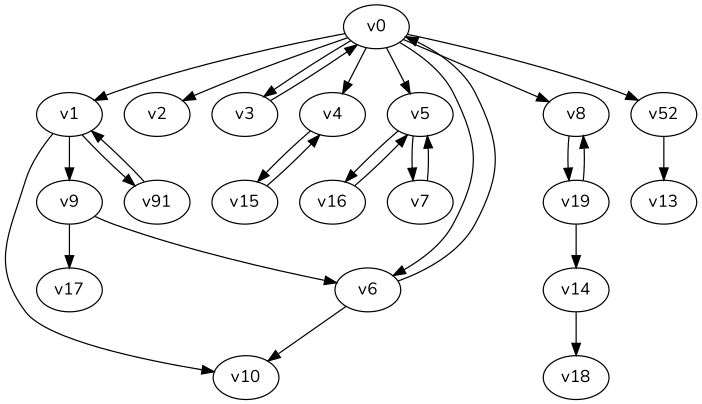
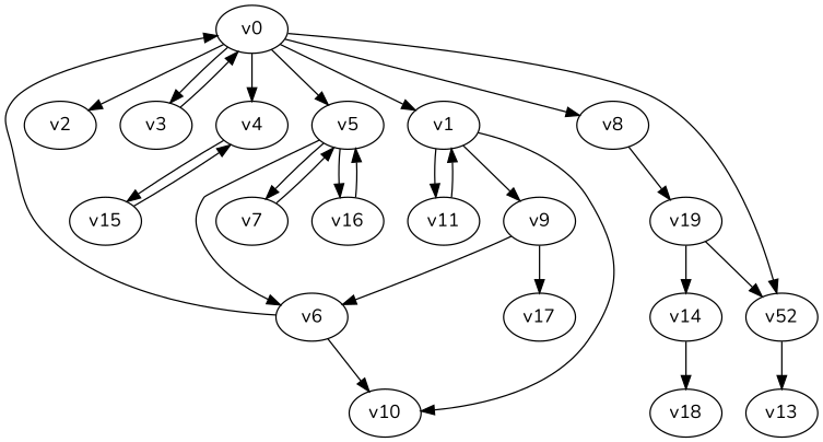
  digraph {
    fontname=Nunito
    node [fontname=Nunito player=0 weight=6]
    edge [fontname=Nunito]
    v0 [weight=-1]
    v1 [player=1 weight=2]
    v2 [weight=3]
    v3 [player=1 weight=9]
    v4
    v5 [player=1 weight=4]
    v6 [weight=11]
    v8 [weight=3]
    n9 [label=v52]
    v9 [player=1 weight=-1]
    v10 [weight=12]
-   v11 [player=1 weight=10 label=v91]
+   v11 [player=1 weight=10]
    v15 [player=1 weight=7]
    v7 [player=1 weight=14]
    v16 [weight=-2]
    v19 [player=1 weight=-2]
    v13 [player=1]
    v17 [player=1 weight=4]
    v14 [weight=10]
    v18 [weight=4]
    v0 -> v1
    v0 -> v2
    v0 -> v3
    v0 -> v4
    v0 -> v5
-   v0 -> v6
+   v5 -> v6
    v0 -> v8
    v0 -> n9
    v1 -> v9
    v1 -> v10
    v1 -> v11
    v3 -> v0
    v4 -> v15
    v5 -> v7
    v5 -> v16
    v6 -> v0
    v6 -> v10
    v8 -> v19
    n9 -> v13
    v9 -> v6
    v9 -> v17
    v11 -> v1
    v15 -> v4
    v7 -> v5
    v16 -> v5
-   v19 -> v8
+   v19 -> n9
    v19 -> v14
    v14 -> v18
  }
